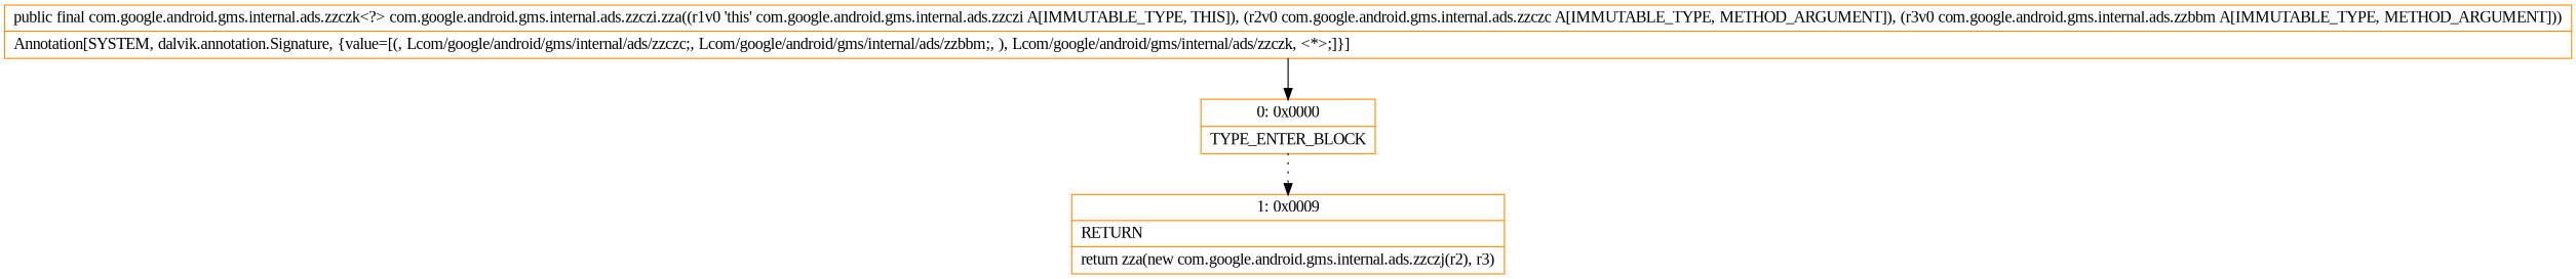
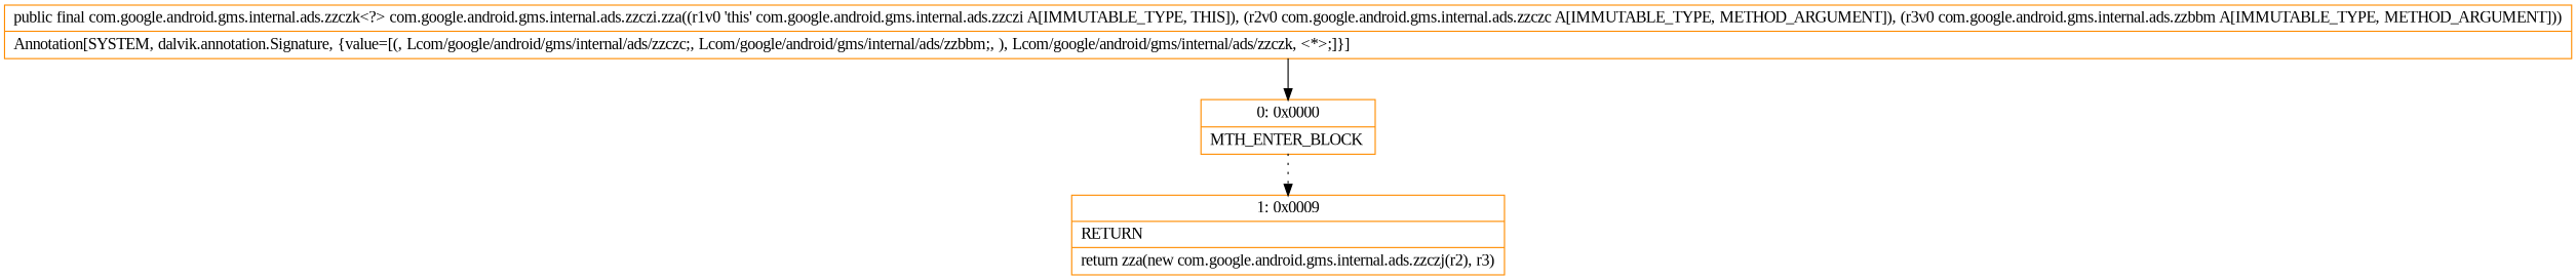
  digraph {
    fontname="Liberation Serif"
    node [shape=record color=darkorange fontname="Liberation Serif"]
    edge [fontname="Liberation Serif"]
-   n1 [label="{0\:\ 0x0000|TYPE_ENTER_BLOCK\l}"]
+   n1 [label="{0\:\ 0x0000|MTH_ENTER_BLOCK\l}"]
    n2 [label="{1\:\ 0x0009|RETURN\l|return zza(new com.google.android.gms.internal.ads.zzczj(r2), r3)\l}"]
    n3 [label="{public final com.google.android.gms.internal.ads.zzczk\<?\> com.google.android.gms.internal.ads.zzczi.zza((r1v0 'this' com.google.android.gms.internal.ads.zzczi A[IMMUTABLE_TYPE, THIS]), (r2v0 com.google.android.gms.internal.ads.zzczc A[IMMUTABLE_TYPE, METHOD_ARGUMENT]), (r3v0 com.google.android.gms.internal.ads.zzbbm A[IMMUTABLE_TYPE, METHOD_ARGUMENT]))  | Annotation[SYSTEM, dalvik.annotation.Signature, \{value=[(, Lcom\/google\/android\/gms\/internal\/ads\/zzczc;, Lcom\/google\/android\/gms\/internal\/ads\/zzbbm;, ), Lcom\/google\/android\/gms\/internal\/ads\/zzczk, \<*\>;]\}]\l}"]
    n1 -> n2 [style=dotted]
    n3 -> n1 [style=solid]
  }
